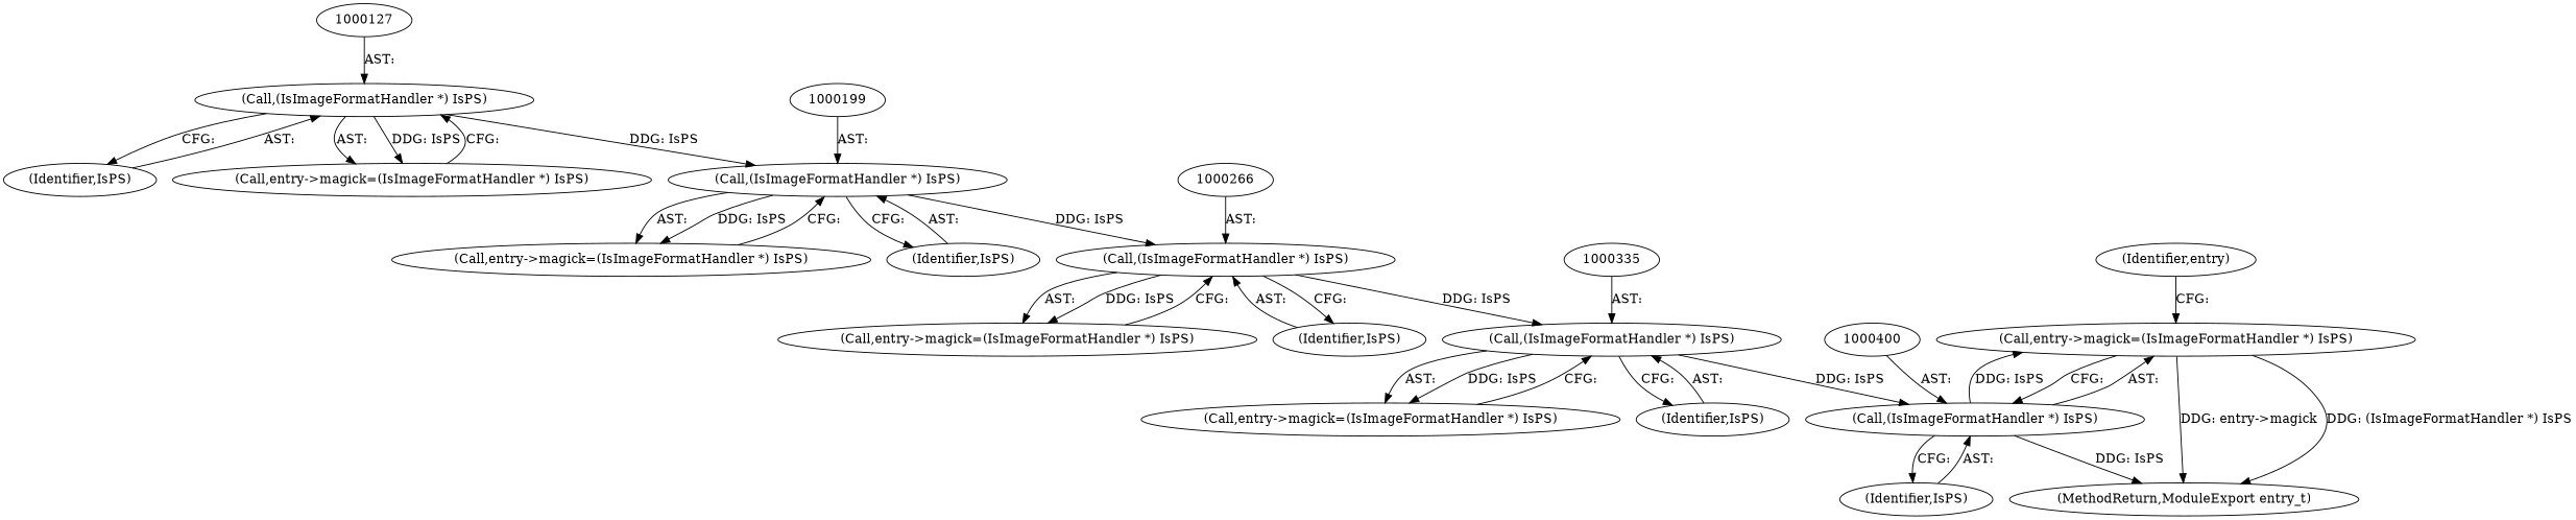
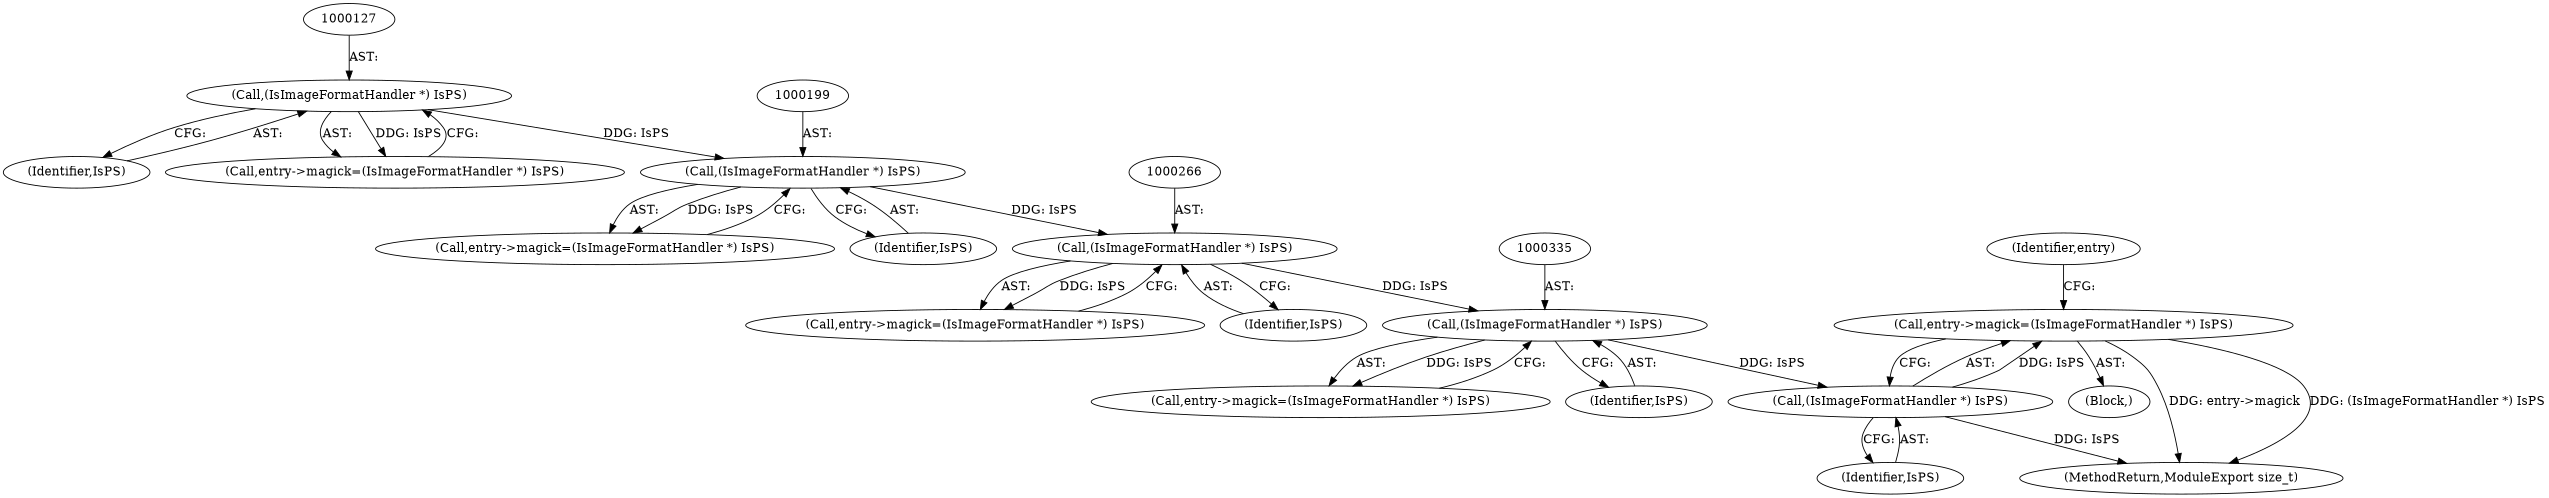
  digraph {
    n1 [label="(Call,entry->magick=(IsImageFormatHandler *) IsPS)"]
    n2 [label="(Call,(IsImageFormatHandler *) IsPS)"]
-   n4 [label="(MethodReturn,ModuleExport entry_t)"]
+   n3 [label="(Block,)"]
+   n4 [label="(MethodReturn,ModuleExport size_t)"]
    n5 [label="(Identifier,IsPS)"]
    n6 [label="(Call,(IsImageFormatHandler *) IsPS)"]
    n7 [label="(Call,entry->magick=(IsImageFormatHandler *) IsPS)"]
    n8 [label="(Identifier,IsPS)"]
    n9 [label="(Call,(IsImageFormatHandler *) IsPS)"]
    n10 [label="(Identifier,IsPS)"]
    n11 [label="(Call,entry->magick=(IsImageFormatHandler *) IsPS)"]
    n12 [label="(Call,(IsImageFormatHandler *) IsPS)"]
    n13 [label="(Call,entry->magick=(IsImageFormatHandler *) IsPS)"]
    n14 [label="(Identifier,IsPS)"]
    n15 [label="(Call,(IsImageFormatHandler *) IsPS)"]
    n16 [label="(Identifier,IsPS)"]
    n17 [label="(Call,entry->magick=(IsImageFormatHandler *) IsPS)"]
    n18 [label="(Identifier,entry)"]
-   1000400
    n20 [label=1000335]
    1000266
    1000199
    1000127
    n1 -> n2 [label="CFG: "]
+   n1 -> n3 [label="AST: "]
    n1 -> n4 [label="DDG: entry->magick"]
    n1 -> n4 [label="DDG: (IsImageFormatHandler *) IsPS"]
    n2 -> n1 [label="AST: "]
    n2 -> n1 [label="DDG: IsPS"]
    n2 -> n4 [label="DDG: IsPS"]
    n2 -> n5 [label="CFG: "]
    n5 -> n2 [label="AST: "]
    n6 -> n2 [label="DDG: IsPS"]
    n6 -> n7 [label="AST: "]
    n6 -> n7 [label="DDG: IsPS"]
    n6 -> n8 [label="CFG: "]
    n7 -> n6 [label="CFG: "]
    n8 -> n6 [label="AST: "]
    n9 -> n6 [label="DDG: IsPS"]
    n9 -> n10 [label="CFG: "]
    n9 -> n11 [label="AST: "]
    n9 -> n11 [label="DDG: IsPS"]
    n10 -> n9 [label="AST: "]
    n11 -> n9 [label="CFG: "]
    n12 -> n9 [label="DDG: IsPS"]
    n12 -> n13 [label="AST: "]
    n12 -> n13 [label="DDG: IsPS"]
    n12 -> n14 [label="CFG: "]
    n13 -> n12 [label="CFG: "]
    n14 -> n12 [label="AST: "]
    n15 -> n12 [label="DDG: IsPS"]
    n15 -> n16 [label="CFG: "]
    n15 -> n17 [label="AST: "]
    n15 -> n17 [label="DDG: IsPS"]
    n16 -> n15 [label="AST: "]
    n17 -> n15 [label="CFG: "]
    n18 -> n1 [label="CFG: "]
-   1000400 -> n2 [label="AST: "]
    n20 -> n6 [label="AST: "]
    1000266 -> n9 [label="AST: "]
    1000199 -> n12 [label="AST: "]
    1000127 -> n15 [label="AST: "]
  }
